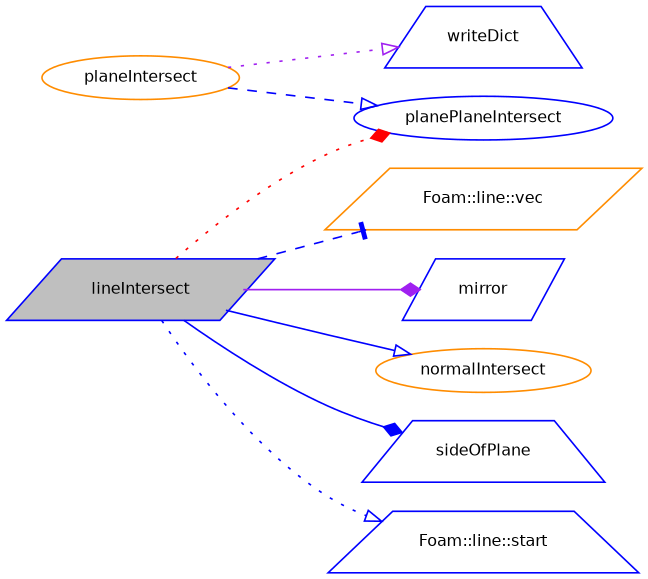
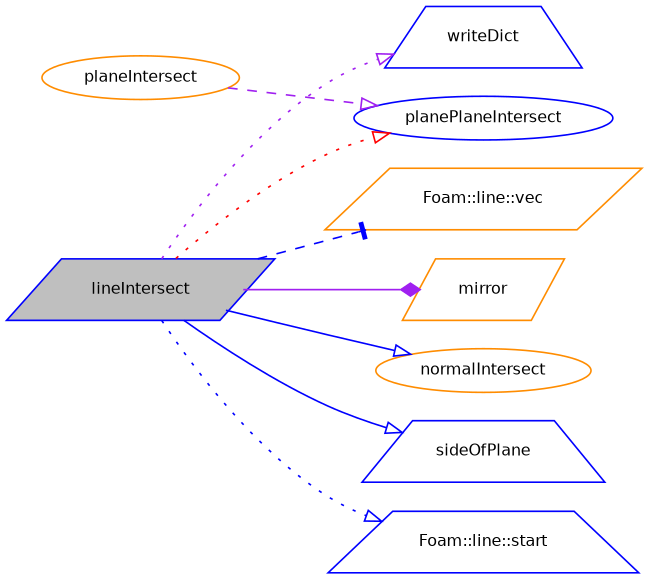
  digraph {
    rankdir=LR
    node [color=blue fontname=Helvetica fontsize=10 shape=parallelogram]
    edge [arrowhead=onormal color=blue fontname=Helvetica fontsize=10 labelfontname=Helvetica labelfontsize=10 style=solid]
    n1 [fillcolor=grey75 fontcolor=black height=0.2 label=lineIntersect style=filled width=0.4]
-   n2 [height=0.2 label=mirror width=0.4]
+   n2 [color=darkorange height=0.2 label=mirror width=0.4]
    n3 [color=darkorange height=0.2 label=normalIntersect shape=ellipse width=0.4]
    n4 [height=0.2 label=planePlaneIntersect shape=ellipse width=0.4]
    n5 [height=0.2 label=sideOfPlane shape=trapezium width=0.4]
    n6 [height=0.2 label="Foam::line::start" shape=trapezium width=0.4]
    n7 [color=darkorange height=0.2 label="Foam::line::vec" width=0.4]
    n8 [height=0.2 label=writeDict shape=trapezium width=0.4]
    n9 [color=darkorange height=0.2 label=planeIntersect shape=ellipse width=0.4]
    n1 -> n2 [arrowhead=diamond color=purple]
    n1 -> n3
-   n1 -> n4 [arrowhead=diamond color=red style=dotted]
-   n1 -> n5 [arrowhead=diamond]
+   n1 -> n4 [color=red style=dotted]
+   n1 -> n5
    n1 -> n6 [style=dotted]
    n1 -> n7 [arrowhead=tee style=dashed]
-   n9 -> n8 [color=purple style=dotted]
-   n9 -> n4 [style=dashed]
+   n1 -> n8 [color=purple style=dotted]
+   n9 -> n4 [color=purple style=dashed]
  }
